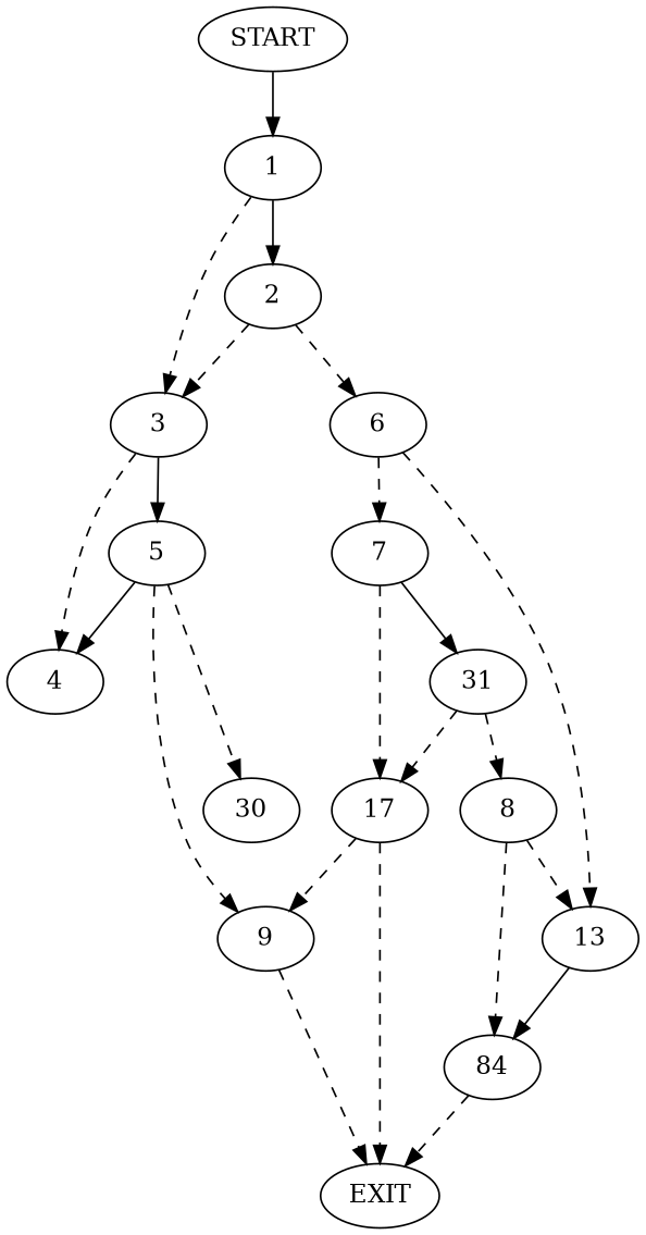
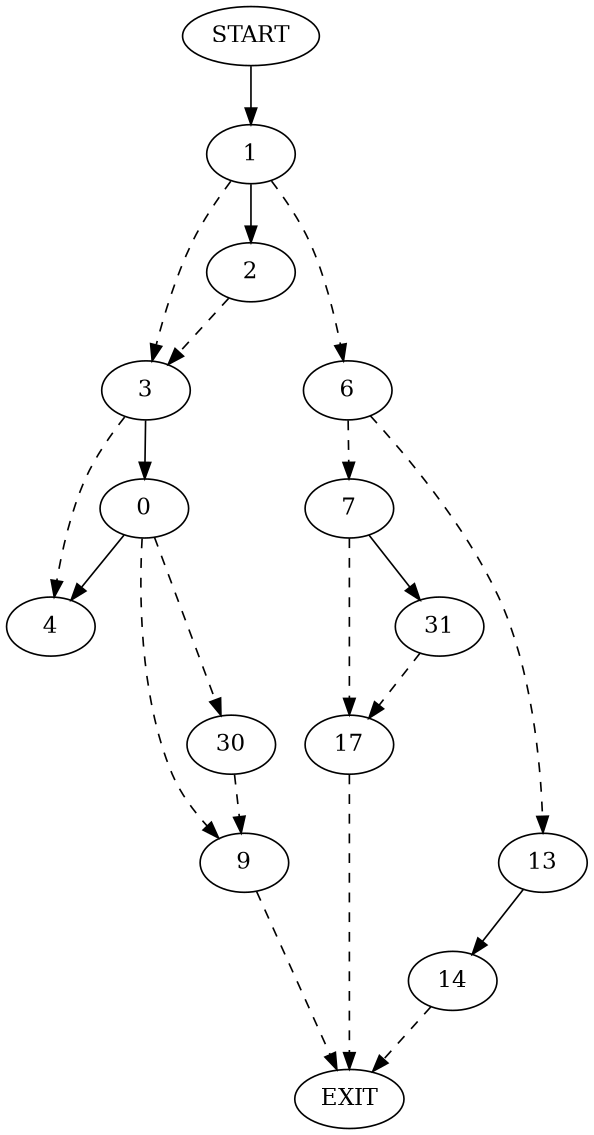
  digraph {
    edge [style=dashed]
    n1 [label=START]
    1
    2
    3
    n5 [label=EXIT]
    6
    4
-   5
+   5 [label=0]
    7
    13
    9
    n12 [label=30]
    n13 [label=31]
    n14 [label=17]
-   8
-   14 [label=84]
+   14
    n1 -> 1 [style=solid]
    1 -> 2 [style=solid]
    1 -> 3
    2 -> 3
-   2 -> 6
+   1 -> 6
    3 -> 4
    3 -> 5 [style=solid]
    6 -> 7
    6 -> 13
    5 -> 4 [style=solid]
    5 -> 9
    5 -> n12
    7 -> n13 [style=solid]
    7 -> n14
    13 -> 14 [style=solid]
    9 -> n5
-   n14 -> 9
+   n12 -> 9
    n13 -> n14
-   n13 -> 8
    n14 -> n5
-   8 -> 13
-   8 -> 14
    14 -> n5
  }
